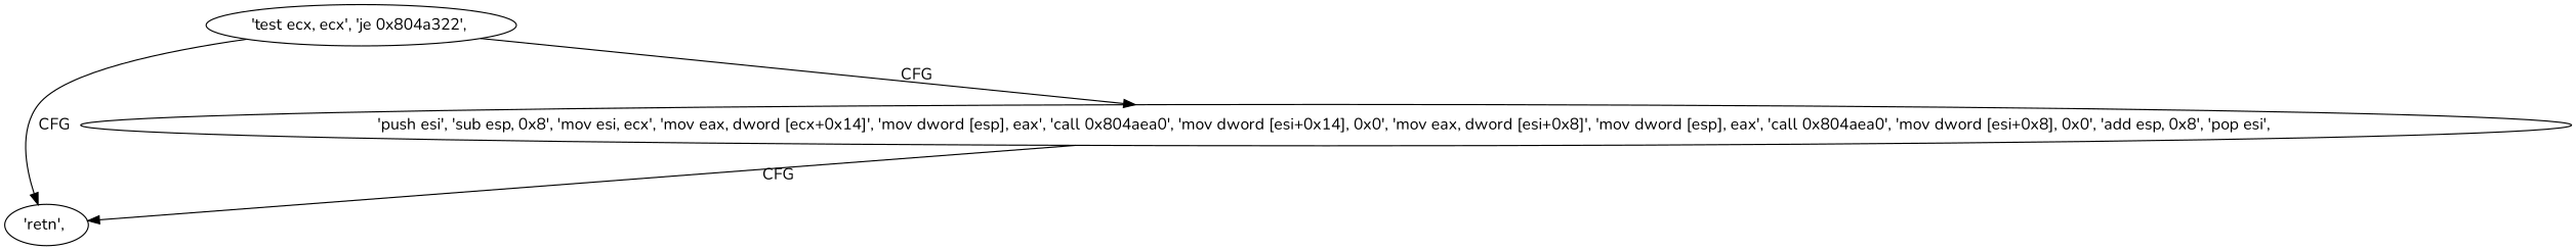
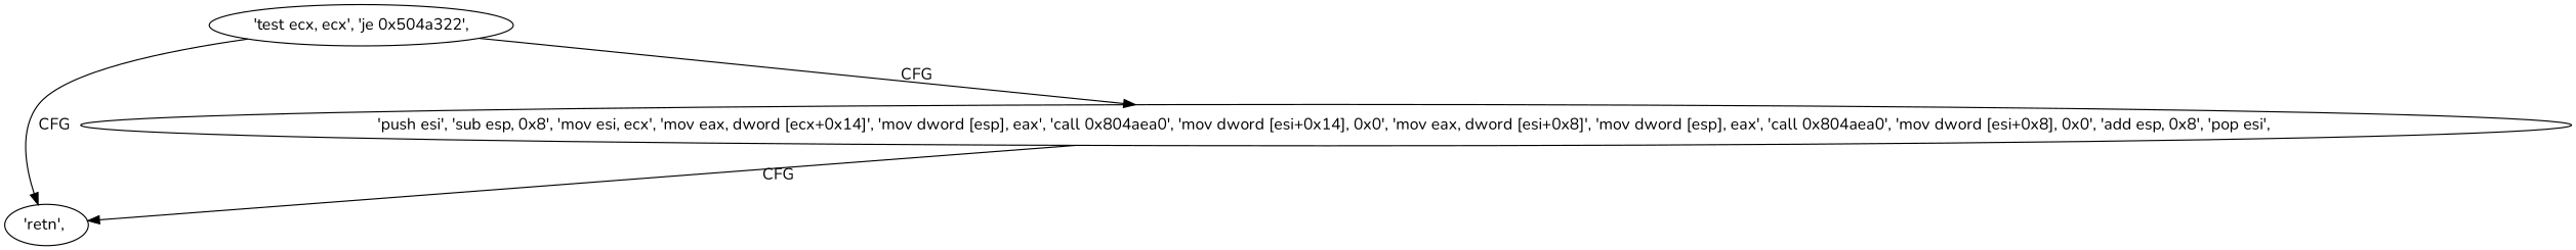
  digraph {
    fontname=Nunito
    node [fontname=Nunito]
    edge [fontname=Nunito]
-   n1 [label="'test ecx, ecx', 'je 0x804a322', "]
+   n1 [label="'test ecx, ecx', 'je 0x504a322',"]
    n2 [label="'retn', "]
    n3 [label="'push esi', 'sub esp, 0x8', 'mov esi, ecx', 'mov eax, dword [ecx+0x14]', 'mov dword [esp], eax', 'call 0x804aea0', 'mov dword [esi+0x14], 0x0', 'mov eax, dword [esi+0x8]', 'mov dword [esp], eax', 'call 0x804aea0', 'mov dword [esi+0x8], 0x0', 'add esp, 0x8', 'pop esi', "]
    n1 -> n2 [label=CFG]
    n1 -> n3 [label=CFG]
    n3 -> n2 [label=CFG]
  }
